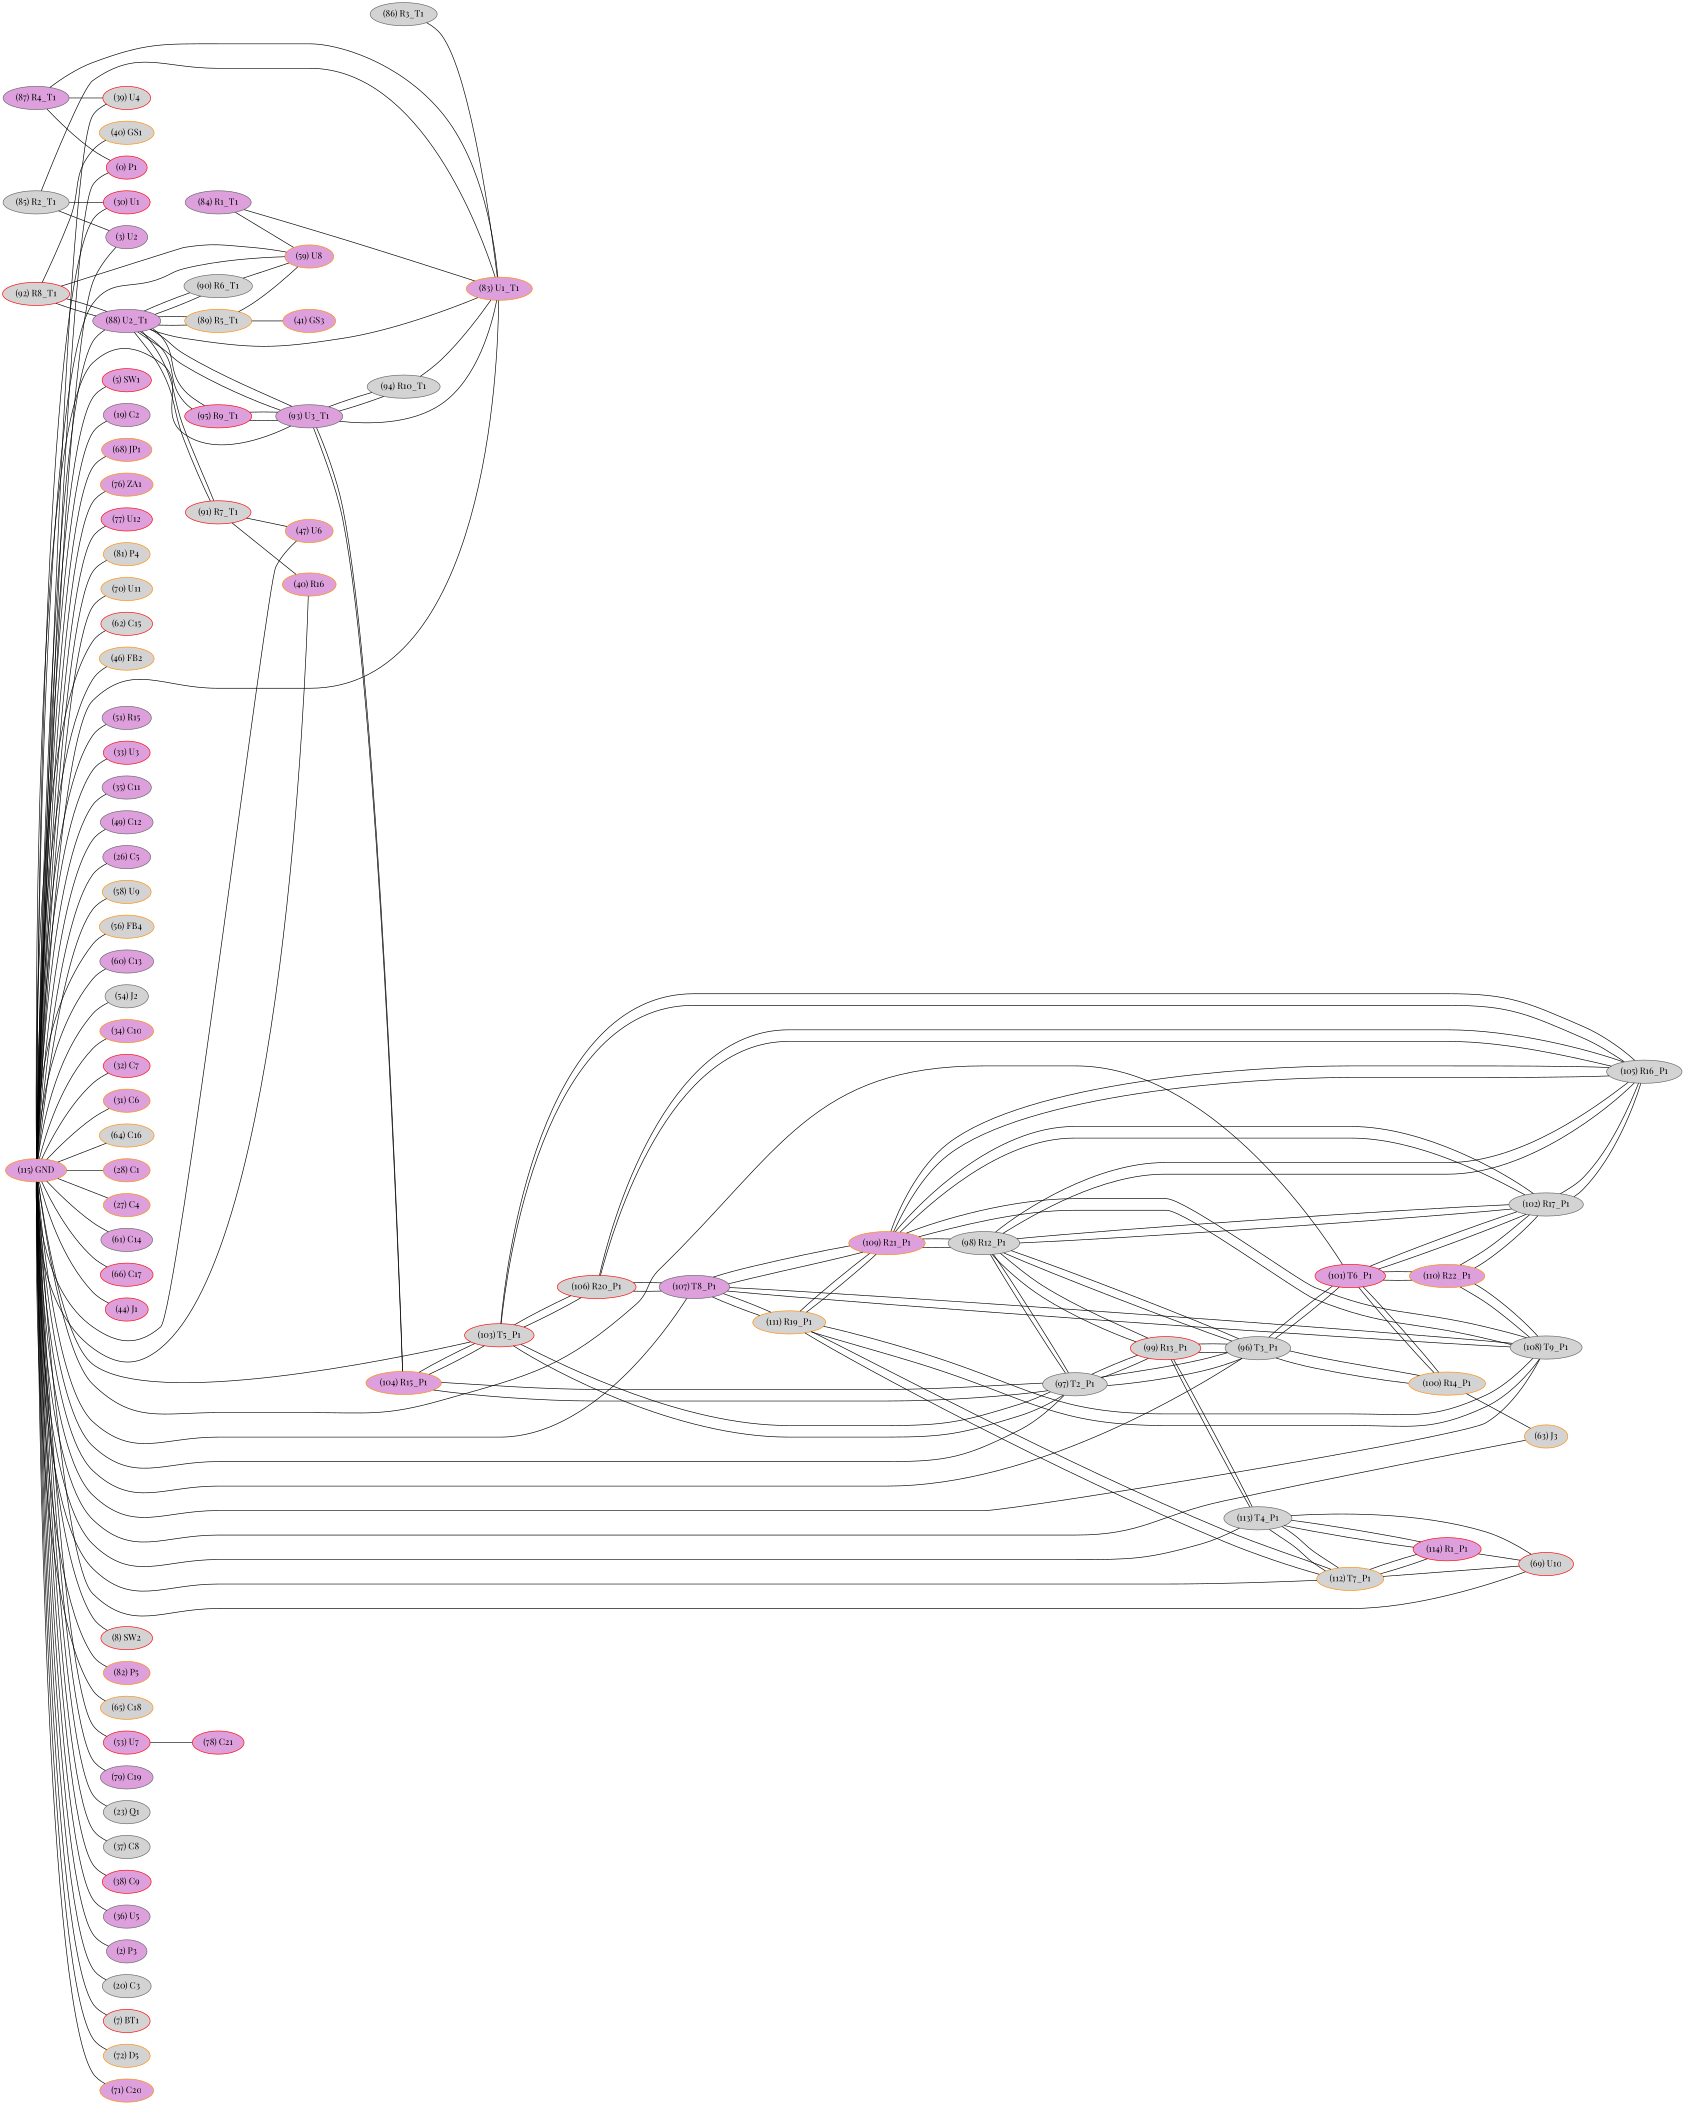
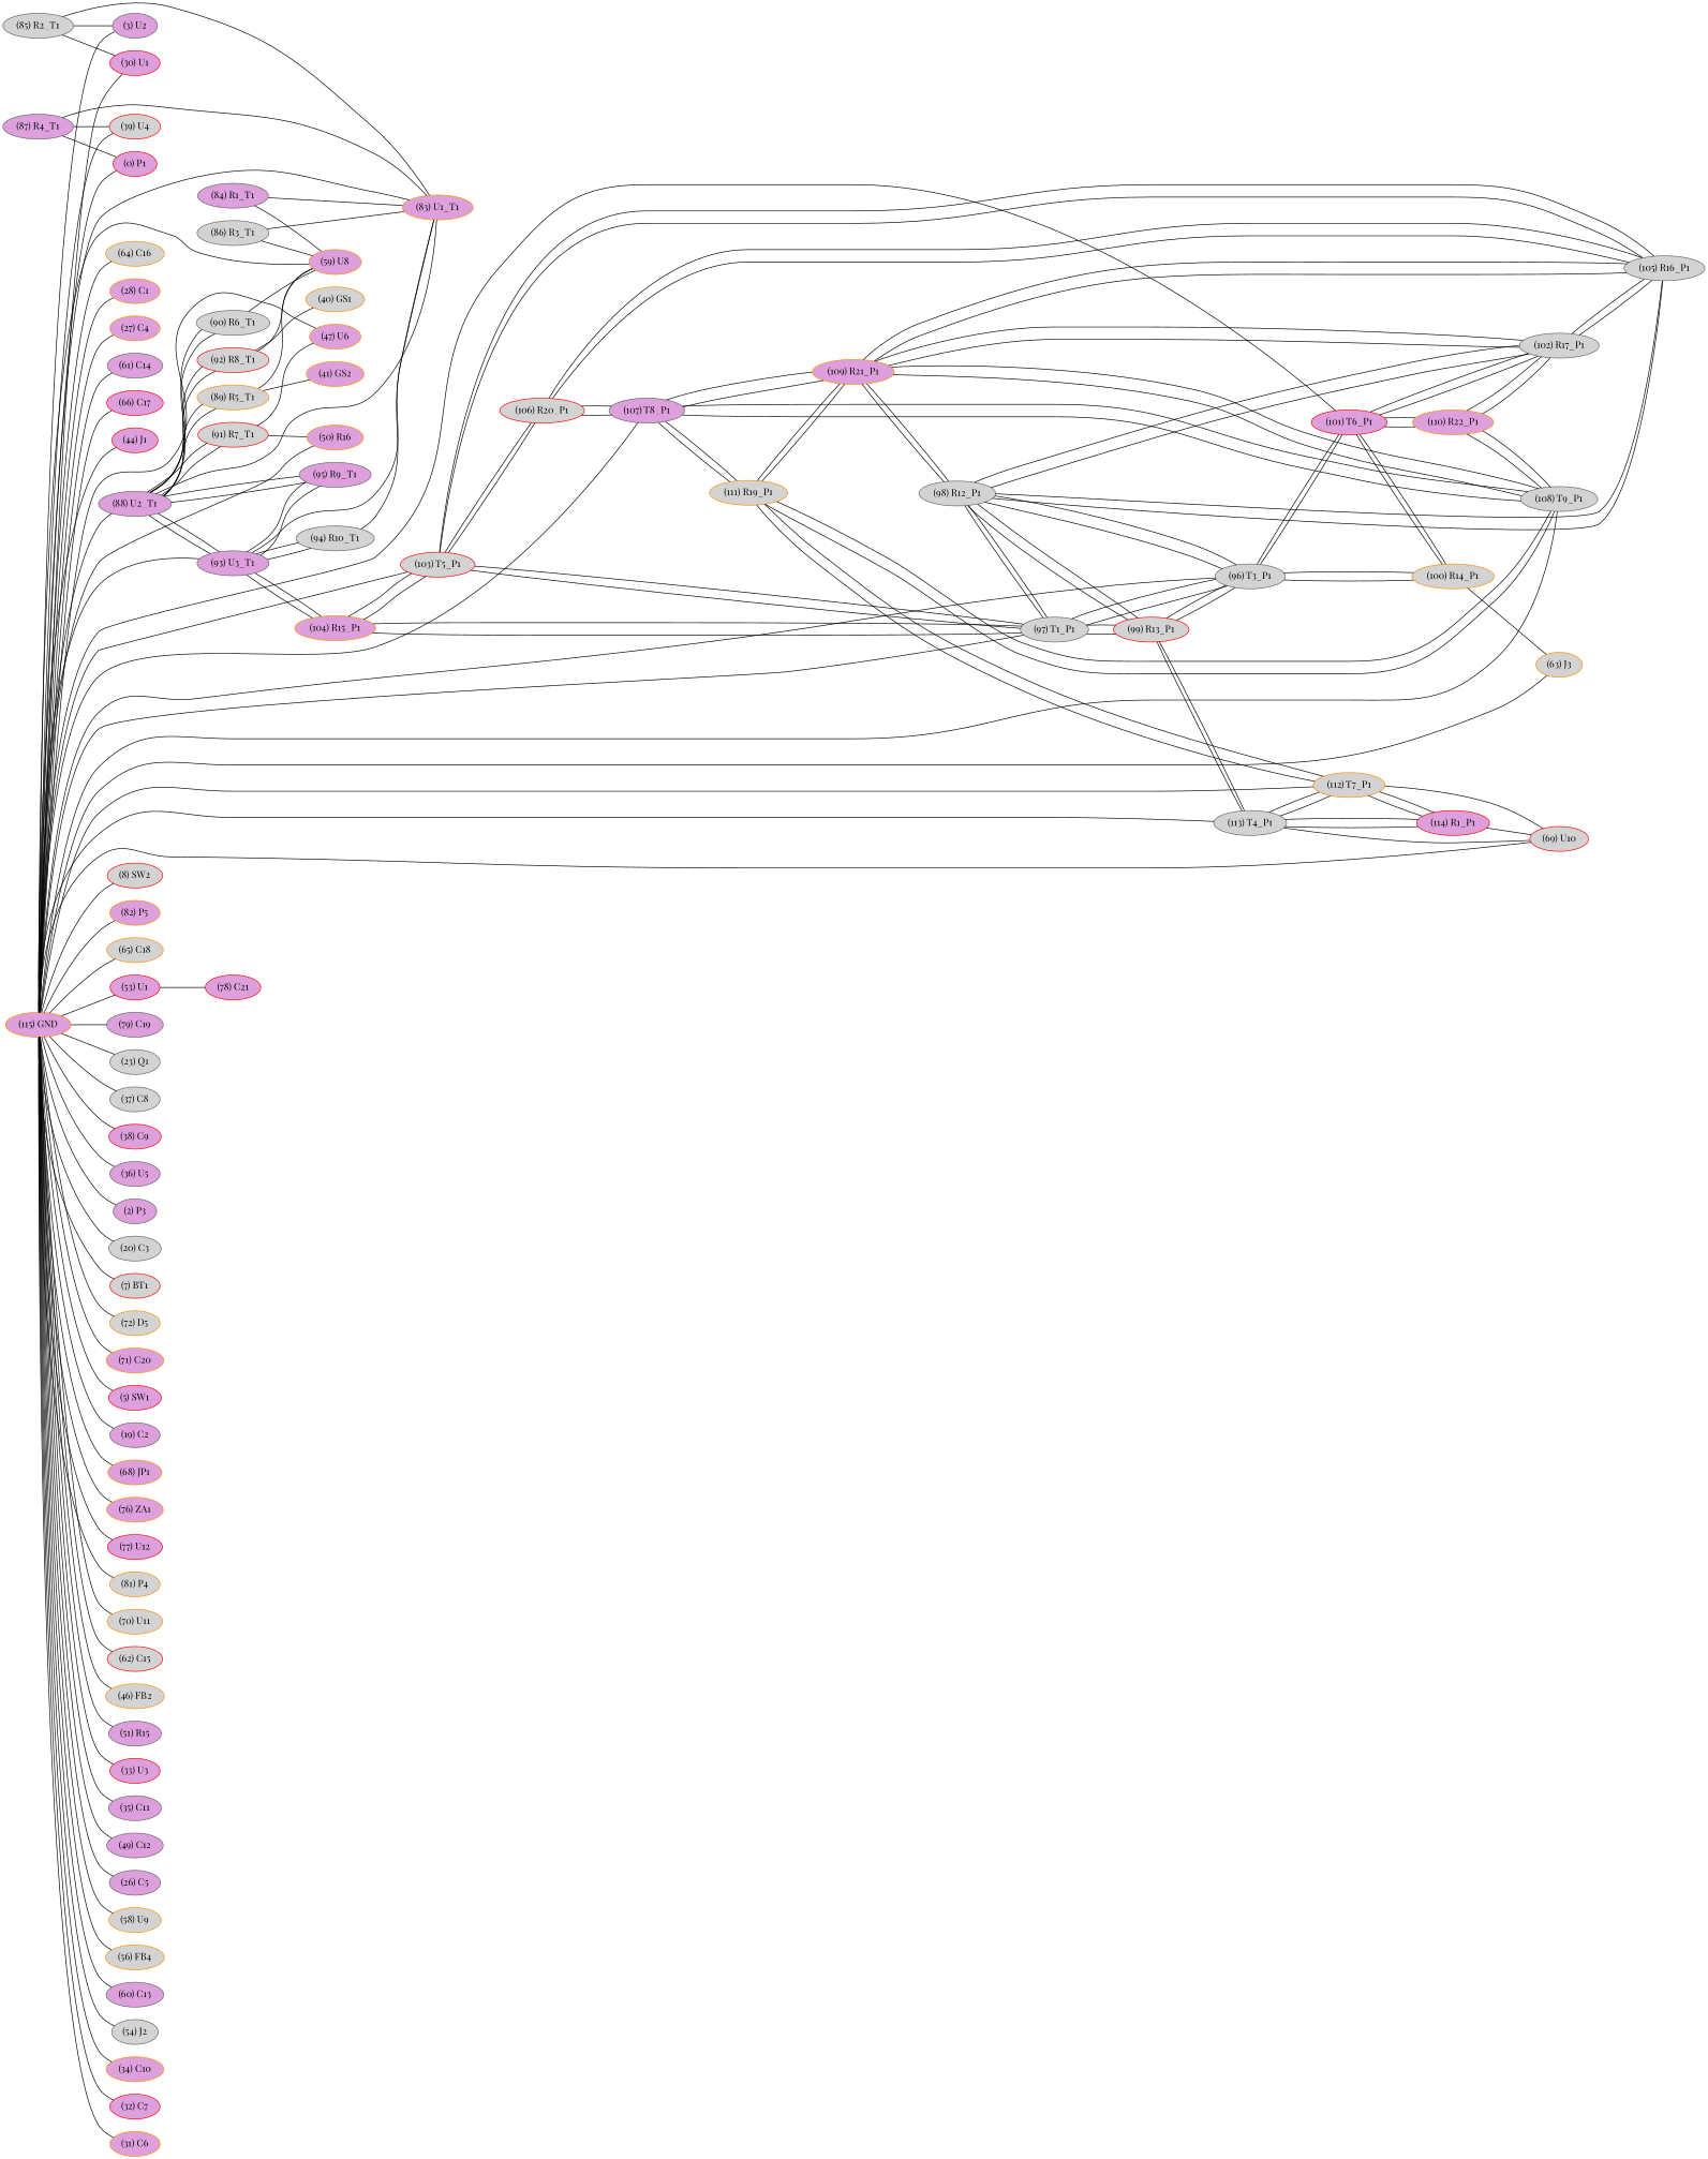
  graph {
    fontname="Playfair Display"
    rankdir=LR
    node [color=gray40 fillcolor=plum fontname="Playfair Display" style=filled]
    edge [fontname="Playfair Display"]
    n1 [label="(84) R1_T1"]
    n2 [color=darkorange label="(59) U8"]
    n3 [color=darkorange label="(83) U1_T1"]
    n4 [fillcolor=lightgrey label="(85) R2_T1"]
    n5 [label="(3) U2"]
    n6 [color=red label="(30) U1"]
    n7 [fillcolor=lightgrey label="(86) R3_T1"]
    n8 [label="(87) R4_T1"]
    n9 [color=red fillcolor=lightgrey label="(39) U4"]
    n10 [color=red label="(0) P1"]
    n11 [label="(88) U2_T1"]
    n12 [color=red fillcolor=lightgrey label="(91) R7_T1"]
    n13 [color=red fillcolor=lightgrey label="(92) R8_T1"]
    n14 [color=darkorange fillcolor=lightgrey label="(89) R5_T1"]
    n15 [fillcolor=lightgrey label="(90) R6_T1"]
    n16 [label="(93) U3_T1"]
-   n17 [color=red label="(95) R9_T1"]
+   n17 [label="(95) R9_T1"]
    n18 [color=darkorange label="(47) U6"]
-   n19 [color=darkorange label="(40) R16"]
+   n19 [color=darkorange label="(50) R16"]
    n20 [color=darkorange fillcolor=lightgrey label="(40) GS1"]
-   n21 [color=darkorange label="(41) GS3"]
+   n21 [color=darkorange label="(41) GS2"]
    n22 [fillcolor=lightgrey label="(94) R10_T1"]
    n23 [color=darkorange label="(104) R15_P1"]
-   n24 [fillcolor=lightgrey label="(97) T2_P1"]
+   n24 [fillcolor=lightgrey label="(97) T1_P1"]
    n25 [color=red fillcolor=lightgrey label="(103) T5_P1"]
    n26 [fillcolor=lightgrey label="(96) T3_P1"]
    n27 [color=red fillcolor=lightgrey label="(99) R13_P1"]
    n28 [fillcolor=lightgrey label="(98) R12_P1"]
    n29 [fillcolor=lightgrey label="(105) R16_P1"]
    n30 [color=red fillcolor=lightgrey label="(106) R20_P1"]
    n31 [color=darkorange fillcolor=lightgrey label="(100) R14_P1"]
    n32 [color=red label="(101) T6_P1"]
    n33 [color=darkorange fillcolor=lightgrey label="(63) J3"]
    n34 [fillcolor=lightgrey label="(102) R17_P1"]
    n35 [color=darkorange label="(110) R22_P1"]
    n36 [fillcolor=lightgrey label="(113) T4_P1"]
    n37 [color=darkorange label="(109) R21_P1"]
    n38 [fillcolor=lightgrey label="(108) T9_P1"]
    n39 [color=darkorange fillcolor=lightgrey label="(112) T7_P1"]
    n40 [color=red label="(114) R1_P1"]
    n41 [color=red fillcolor=lightgrey label="(69) U10"]
    n42 [label="(107) T8_P1"]
    n43 [color=darkorange fillcolor=lightgrey label="(111) R19_P1"]
    n44 [color=darkorange label="(115) GND"]
    n45 [color=red fillcolor=lightgrey label="(8) SW2"]
    n46 [color=darkorange label="(82) P5"]
    n47 [color=darkorange fillcolor=lightgrey label="(65) C18"]
-   n48 [color=red label="(53) U7"]
+   n48 [color=red label="(53) U1"]
    n49 [label="(79) C19"]
    n50 [fillcolor=lightgrey label="(23) Q1"]
    n51 [fillcolor=lightgrey label="(37) C8"]
    n52 [color=red label="(38) C9"]
    n53 [label="(36) U5"]
    n54 [label="(2) P3"]
    n55 [fillcolor=lightgrey label="(20) C3"]
    n56 [color=red fillcolor=lightgrey label="(7) BT1"]
    n57 [color=darkorange fillcolor=lightgrey label="(72) D5"]
    n58 [color=darkorange label="(71) C20"]
    n59 [color=red label="(5) SW1"]
    n60 [label="(19) C2"]
    n61 [color=darkorange label="(68) JP1"]
    n62 [color=darkorange label="(76) ZA1"]
    n63 [color=red label="(77) U12"]
    n64 [color=darkorange fillcolor=lightgrey label="(81) P4"]
    n65 [color=darkorange fillcolor=lightgrey label="(70) U11"]
    n66 [color=red fillcolor=lightgrey label="(62) C15"]
    n67 [color=darkorange fillcolor=lightgrey label="(46) FB2"]
    n68 [label="(51) R15"]
    n69 [color=red label="(33) U3"]
    n70 [label="(35) C11"]
    n71 [label="(49) C12"]
    n72 [label="(26) C5"]
    n73 [color=darkorange fillcolor=lightgrey label="(58) U9"]
    n74 [color=darkorange fillcolor=lightgrey label="(56) FB4"]
    n75 [label="(60) C13"]
    n76 [fillcolor=lightgrey label="(54) J2"]
    n77 [color=darkorange label="(34) C10"]
    n78 [color=red label="(32) C7"]
    n79 [color=darkorange label="(31) C6"]
    n80 [color=darkorange fillcolor=lightgrey label="(64) C16"]
    n81 [color=darkorange label="(28) C1"]
    n82 [color=darkorange label="(27) C4"]
    n83 [label="(61) C14"]
    n84 [color=red label="(66) C17"]
    n85 [color=red label="(44) J1"]
    n86 [color=red label="(78) C21"]
    n1 -- n2
    n1 -- n3
    n4 -- n3
    n4 -- n5
    n4 -- n6
+   n7 -- n2
    n7 -- n3
    n8 -- n3
    n8 -- n9
    n8 -- n10
    n11 -- n3
    n11 -- n12
    n11 -- n13
    n11 -- n14
    n11 -- n15
    n11 -- n16
    n11 -- n17
    n12 -- n11
    n12 -- n18
    n12 -- n19
    n13 -- n2
    n13 -- n11
    n13 -- n20
    n14 -- n2
    n14 -- n11
    n14 -- n21
    n15 -- n2
    n15 -- n11
    n16 -- n3
    n16 -- n11
    n16 -- n17
    n16 -- n22
    n16 -- n23
    n17 -- n11
    n17 -- n16
    n22 -- n3
    n22 -- n16
    n23 -- n16
    n23 -- n24
    n23 -- n25
    n24 -- n23
    n24 -- n25
    n24 -- n26
    n24 -- n27
    n24 -- n28
    n25 -- n23
    n25 -- n24
    n25 -- n29
    n25 -- n30
    n26 -- n24
    n26 -- n27
    n26 -- n28
    n26 -- n31
    n26 -- n32
    n27 -- n24
    n27 -- n26
    n27 -- n28
    n27 -- n36
    n28 -- n24
    n28 -- n26
    n28 -- n27
    n28 -- n29
    n28 -- n34
    n28 -- n37
    n29 -- n25
    n29 -- n28
    n29 -- n30
    n29 -- n34
    n29 -- n37
    n30 -- n25
    n30 -- n29
    n30 -- n42
    n31 -- n26
    n31 -- n32
    n31 -- n33
    n32 -- n26
    n32 -- n31
    n32 -- n34
    n32 -- n35
    n34 -- n28
    n34 -- n29
    n34 -- n32
    n34 -- n35
    n34 -- n37
    n35 -- n32
    n35 -- n34
    n35 -- n38
    n36 -- n27
    n36 -- n39
    n36 -- n40
    n36 -- n41
    n37 -- n28
    n37 -- n29
    n37 -- n34
    n37 -- n38
    n37 -- n42
    n37 -- n43
    n38 -- n35
    n38 -- n37
    n38 -- n42
    n38 -- n43
    n39 -- n36
    n39 -- n40
    n39 -- n41
    n39 -- n43
    n40 -- n36
    n40 -- n39
    n40 -- n41
    n42 -- n30
    n42 -- n37
    n42 -- n38
    n42 -- n43
    n43 -- n37
    n43 -- n38
    n43 -- n39
    n43 -- n42
    n44 -- n2
    n44 -- n3
    n44 -- n5
    n44 -- n6
    n44 -- n9
    n44 -- n10
    n44 -- n11
    n44 -- n16
    n44 -- n18
    n44 -- n19
    n44 -- n24
    n44 -- n25
    n44 -- n26
    n44 -- n32
    n44 -- n33
    n44 -- n36
    n44 -- n38
    n44 -- n39
    n44 -- n41
    n44 -- n42
    n44 -- n45
    n44 -- n46
    n44 -- n47
    n44 -- n48
    n44 -- n49
    n44 -- n50
    n44 -- n51
    n44 -- n52
    n44 -- n53
    n44 -- n54
    n44 -- n55
    n44 -- n56
    n44 -- n57
    n44 -- n58
    n44 -- n59
    n44 -- n60
    n44 -- n61
    n44 -- n62
    n44 -- n63
    n44 -- n64
    n44 -- n65
    n44 -- n66
    n44 -- n67
    n44 -- n68
    n44 -- n69
    n44 -- n70
    n44 -- n71
    n44 -- n72
    n44 -- n73
    n44 -- n74
    n44 -- n75
    n44 -- n76
    n44 -- n77
    n44 -- n78
    n44 -- n79
    n44 -- n80
    n44 -- n81
    n44 -- n82
    n44 -- n83
    n44 -- n84
    n44 -- n85
    n48 -- n86
  }
